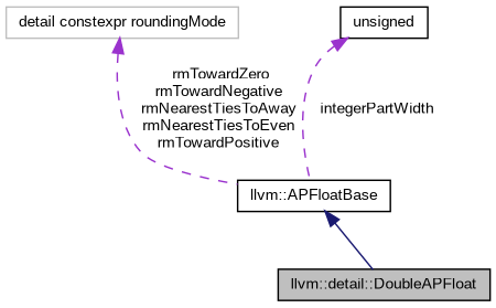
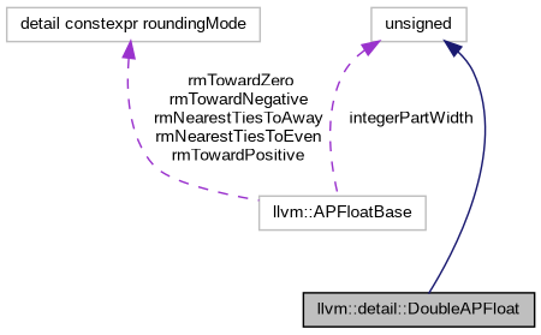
  digraph {
    fontname="Liberation Sans"
    node [color=black fontname="Liberation Sans" fontsize=10 shape=record]
    edge [color=darkorchid3 dir=back fontname="Liberation Sans" fontsize=10 labelfontname=Helvetica labelfontsize=10 style=dashed]
    n1 [fillcolor=grey75 fontcolor=black height=0.2 label="llvm::detail::DoubleAPFloat" style=filled width=0.4]
-   n2 [height=0.2 label="llvm::APFloatBase" width=0.4]
+   n2 [color=grey75 height=0.2 label="llvm::APFloatBase" width=0.4]
    n3 [color=grey75 height=0.2 label="detail constexpr roundingMode" width=0.4]
-   n4 [height=0.2 label=unsigned width=0.4]
-   n2 -> n1 [color=midnightblue style=solid]
+   n4 [color=grey75 height=0.2 label=unsigned width=0.4]
+   n4 -> n1 [color=midnightblue style=solid]
    n3 -> n2 [label=" rmTowardZero\nrmTowardNegative\nrmNearestTiesToAway\nrmNearestTiesToEven\nrmTowardPositive"]
    n4 -> n2 [label=" integerPartWidth"]
  }
